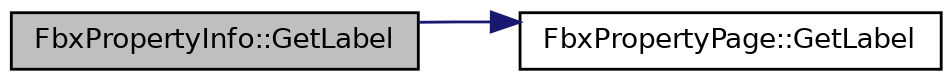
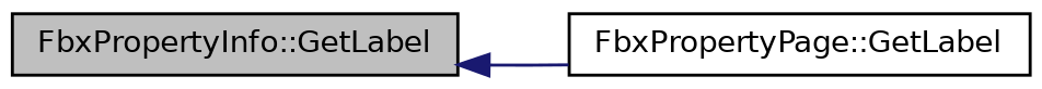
  digraph {
    rankdir=LR
    node [color=black fontname=Helvetica fontsize=10 shape=record style=filled]
    n1 [fillcolor=grey75 fontcolor=black height=0.2 label="FbxPropertyInfo::GetLabel" width=0.4]
    n2 [fillcolor=white height=0.2 label="FbxPropertyPage::GetLabel" width=0.4]
-   n2 -> n1 [color=midnightblue dir=back fontname=Helvetica fontsize=10 labelfontname=Helvetica labelfontsize=10 style=solid]
+   n1 -> n2 [color=midnightblue dir=back fontname=Helvetica fontsize=10 labelfontname=Helvetica labelfontsize=10 style=solid]
  }
